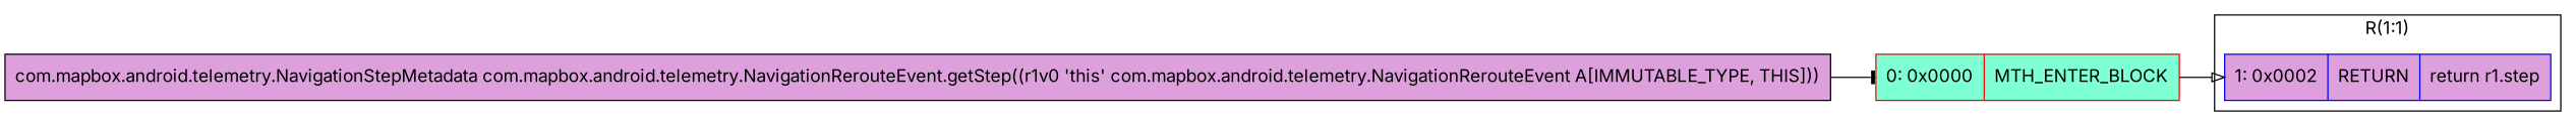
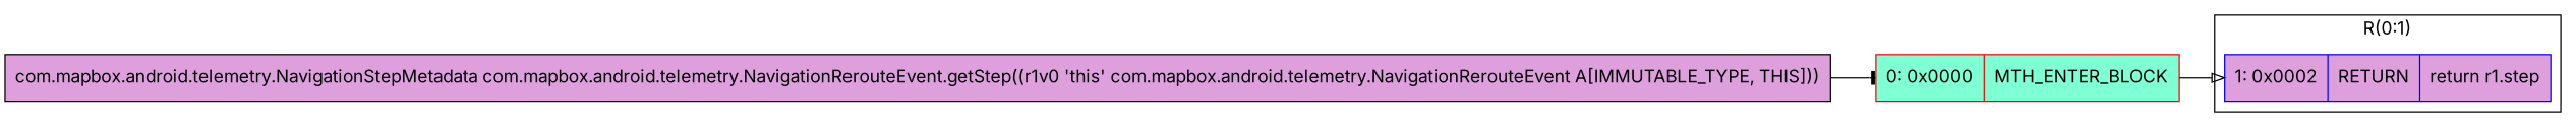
  digraph {
    rankdir=LR
    fontname=Inter
    node [shape=record style=filled fillcolor=plum fontname=Inter]
    edge [style=solid fontname=Inter]
    n1 [color=blue label="{1\:\ 0x0002|RETURN\l|return r1.step\l}"]
    n2 [color=red label="{0\:\ 0x0000|MTH_ENTER_BLOCK\l}" fillcolor=aquamarine]
    n3 [label="{com.mapbox.android.telemetry.NavigationStepMetadata com.mapbox.android.telemetry.NavigationRerouteEvent.getStep((r1v0 'this' com.mapbox.android.telemetry.NavigationRerouteEvent A[IMMUTABLE_TYPE, THIS])) }"]
    subgraph cluster_1 {
-     label="R(1:1)"
+     label="R(0:1)"
      n1
    }
    n2 -> n1 [arrowhead=onormal]
    n3 -> n2 [arrowhead=tee]
  }
